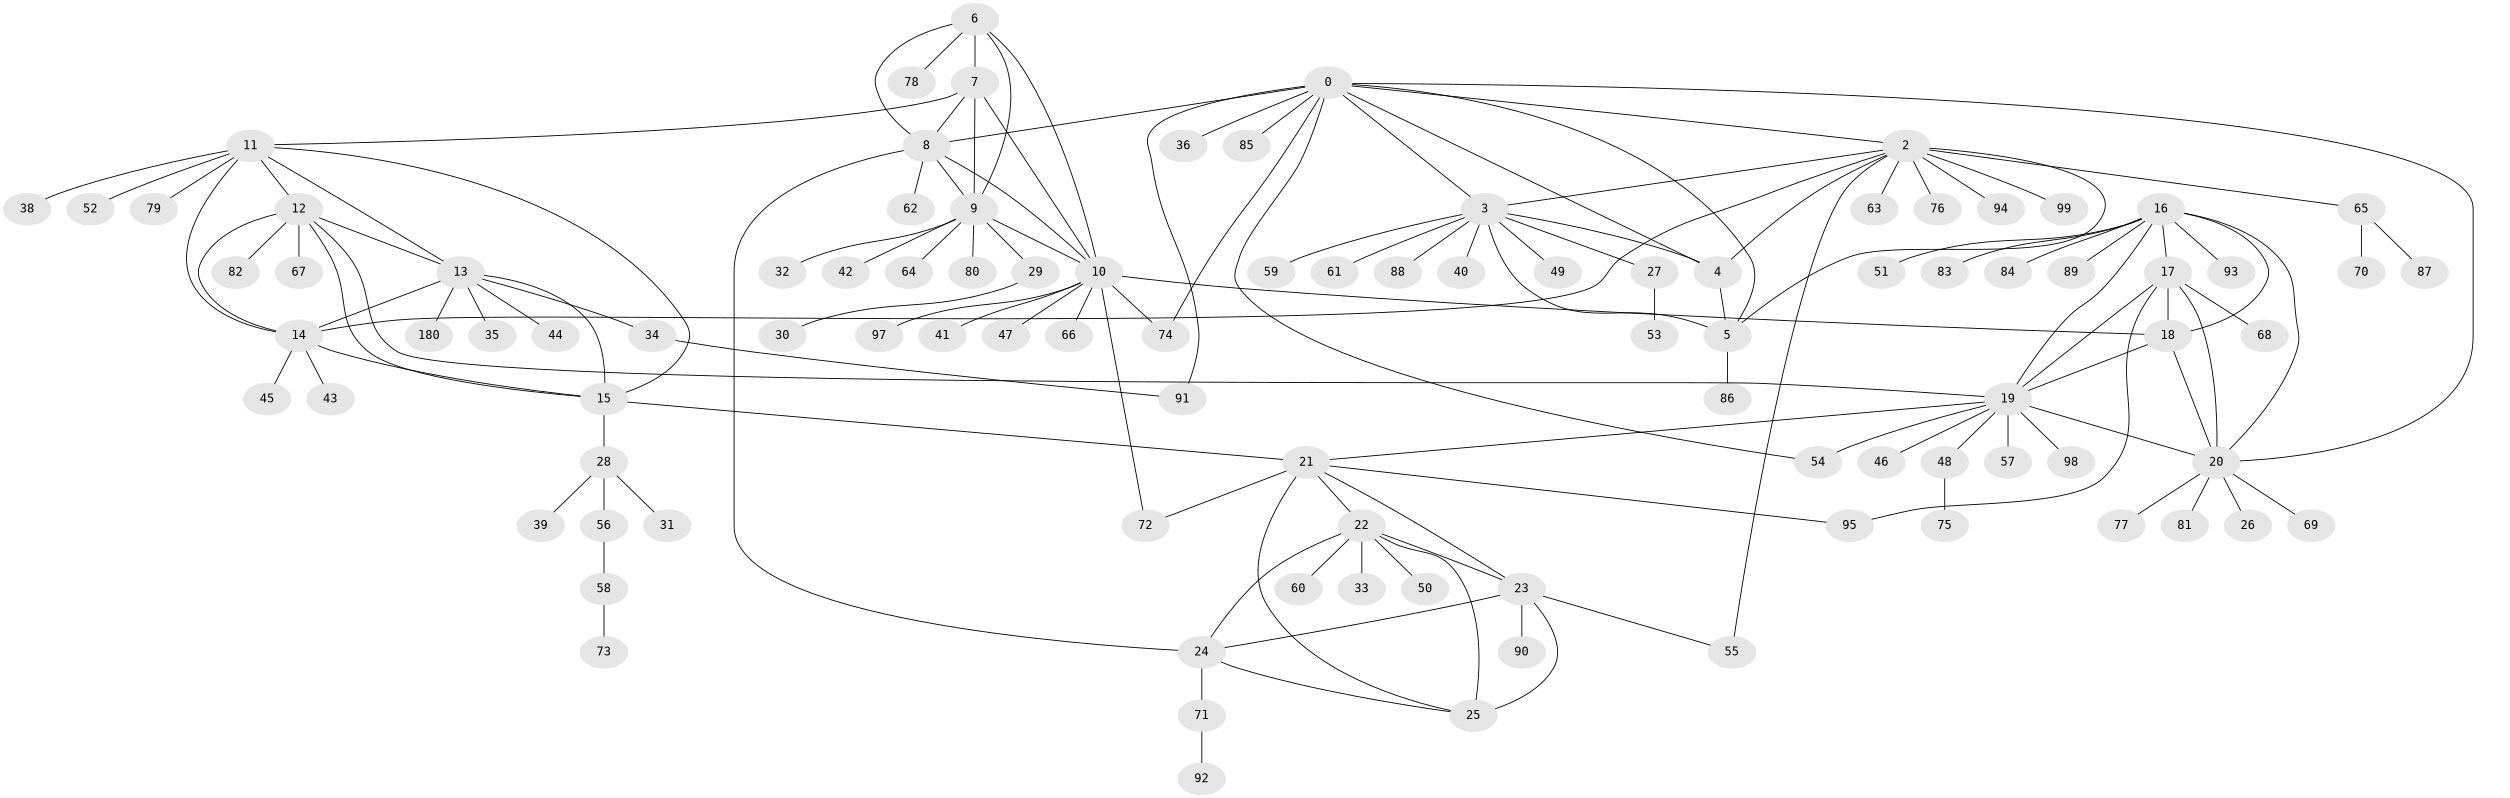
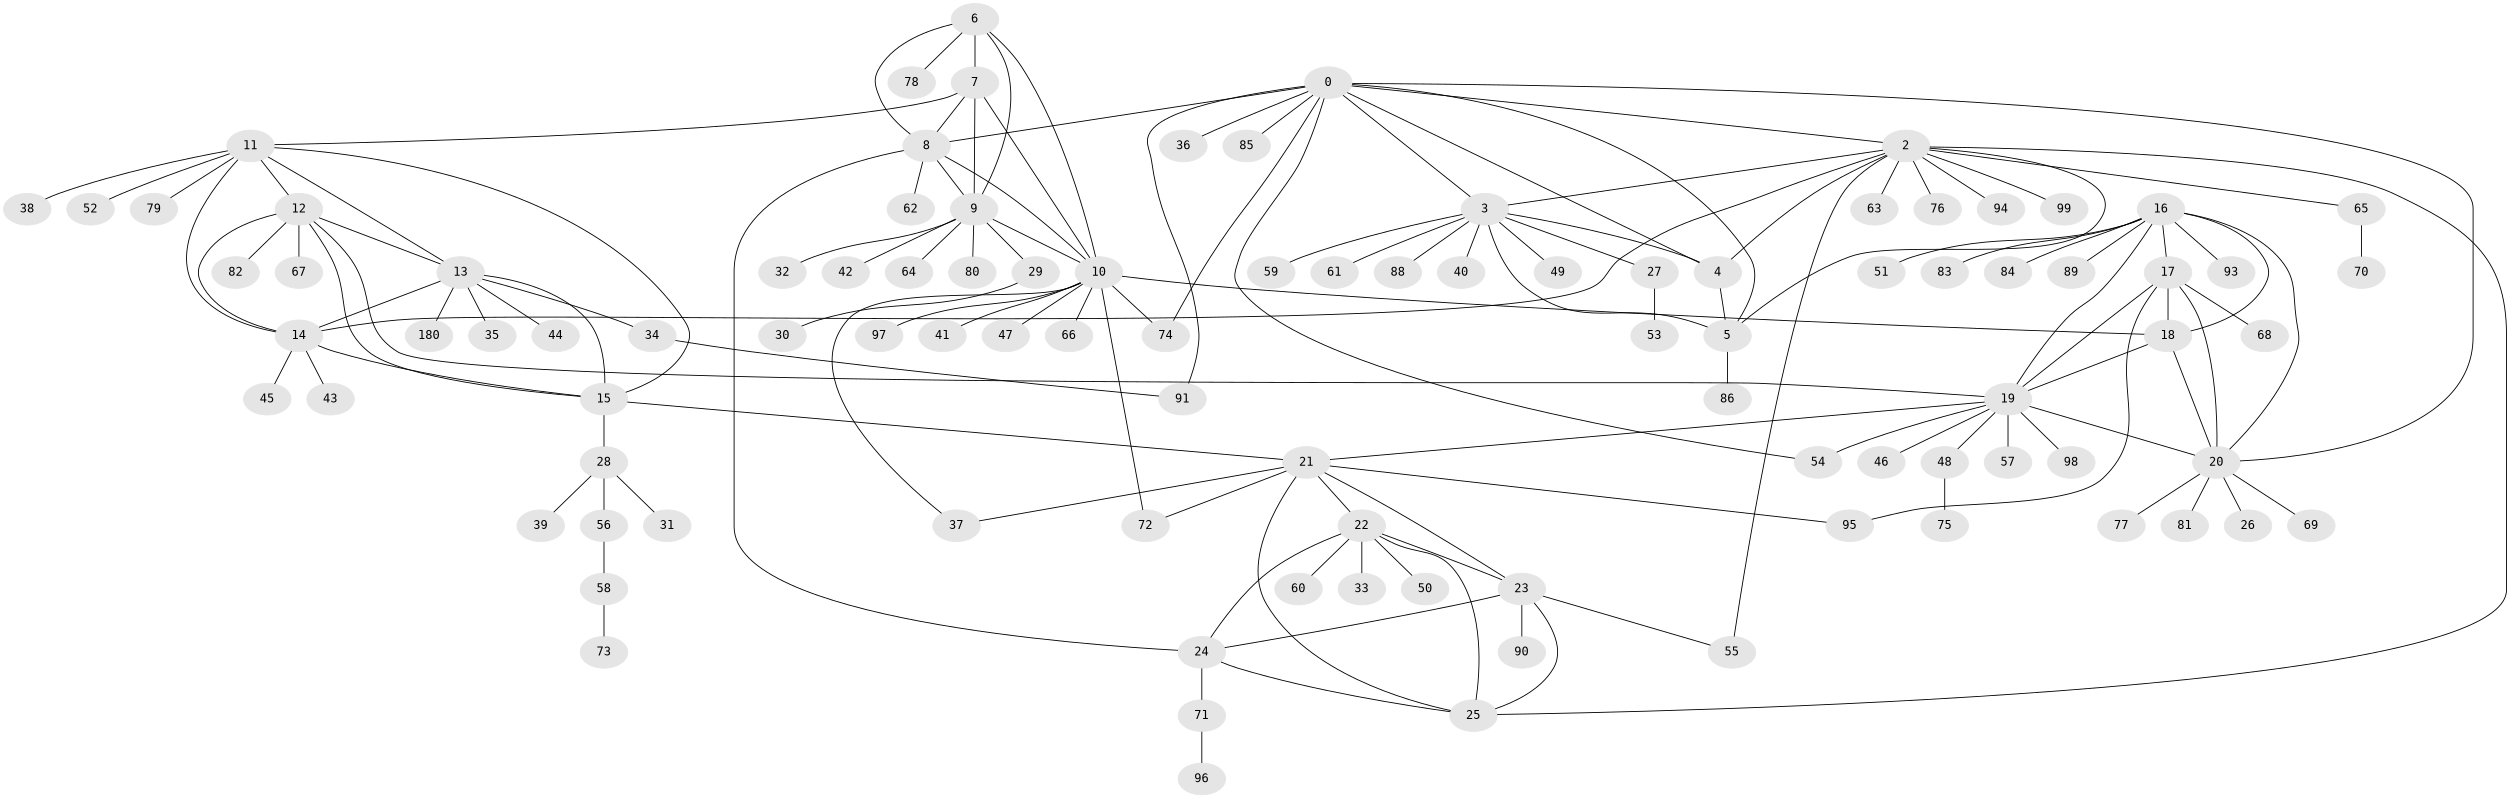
  graph {
    fontname="DejaVu Sans Mono"
    node [color=gray90 fontname="DejaVu Sans Mono" style=filled]
    edge [fontname="DejaVu Sans Mono"]
    n1 [label=0]
    2
    3
    4
    5
    8
    20
    36
    54
    74
    85
    91
    14
    25
    55
    63
    65
    76
    94
    99
    27
    40
    49
    59
    61
    88
    86
    9
    10
    24
    62
    26
    69
    77
    81
    15
    43
    45
    70
-   87
    53
    6
    7
    78
    11
    29
    32
    42
    64
    80
    18
+   37
    41
    47
    66
    72
    97
    12
    13
    38
    52
    79
    71
    30
    19
    67
    82
    34
    35
    44
    n71 [label=180]
    21
    28
    46
    48
    57
    98
    95
    22
    23
    31
    39
    56
    16
    17
    51
    83
    84
    89
    93
    68
    75
    33
    50
    60
    90
-   96 [label=92]
+   96
    58
    73
    n1 -- 2
    n1 -- 3
    n1 -- 4
    n1 -- 5
    n1 -- 8
    n1 -- 20
    n1 -- 36
    n1 -- 54
    n1 -- 74
    n1 -- 85
    n1 -- 91
    2 -- 3
    2 -- 4
    2 -- 5
    2 -- 14
+   2 -- 25
    2 -- 55
    2 -- 63
    2 -- 65
    2 -- 76
    2 -- 94
    2 -- 99
    3 -- 4
    3 -- 5
    3 -- 27
    3 -- 40
    3 -- 49
    3 -- 59
    3 -- 61
    3 -- 88
    4 -- 5
    5 -- 86
    8 -- 9
    8 -- 10
    8 -- 24
    8 -- 62
    20 -- 26
    20 -- 69
    20 -- 77
    20 -- 81
    14 -- 15
    14 -- 43
    14 -- 45
    65 -- 70
-   65 -- 87
    27 -- 53
    9 -- 10
    9 -- 29
    9 -- 32
    9 -- 42
    9 -- 64
    9 -- 80
    10 -- 74
    10 -- 18
+   10 -- 37
    10 -- 41
    10 -- 47
    10 -- 66
    10 -- 72
    10 -- 97
    24 -- 25
    24 -- 71
    15 -- 21
    15 -- 28
    6 -- 8
    6 -- 9
    6 -- 10
    6 -- 7
    6 -- 78
    7 -- 8
    7 -- 9
    7 -- 10
    7 -- 11
    11 -- 14
    11 -- 15
    11 -- 12
    11 -- 13
    11 -- 38
    11 -- 52
    11 -- 79
    29 -- 30
    18 -- 20
    18 -- 19
    12 -- 14
    12 -- 15
    12 -- 13
    12 -- 19
    12 -- 67
    12 -- 82
    13 -- 14
    13 -- 15
    13 -- 34
    13 -- 35
    13 -- 44
    13 -- n71
    71 -- 96
    19 -- 20
    19 -- 54
    19 -- 21
    19 -- 46
    19 -- 48
    19 -- 57
    19 -- 98
    34 -- 91
    21 -- 25
+   21 -- 37
    21 -- 72
    21 -- 95
    21 -- 22
    21 -- 23
    28 -- 31
    28 -- 39
    28 -- 56
    48 -- 75
    22 -- 25
    22 -- 24
    22 -- 23
    22 -- 33
    22 -- 50
    22 -- 60
    23 -- 25
    23 -- 55
    23 -- 24
    23 -- 90
    56 -- 58
    16 -- 20
    16 -- 18
    16 -- 19
    16 -- 17
    16 -- 51
    16 -- 83
    16 -- 84
    16 -- 89
    16 -- 93
    17 -- 20
    17 -- 18
    17 -- 19
    17 -- 95
    17 -- 68
    58 -- 73
  }
